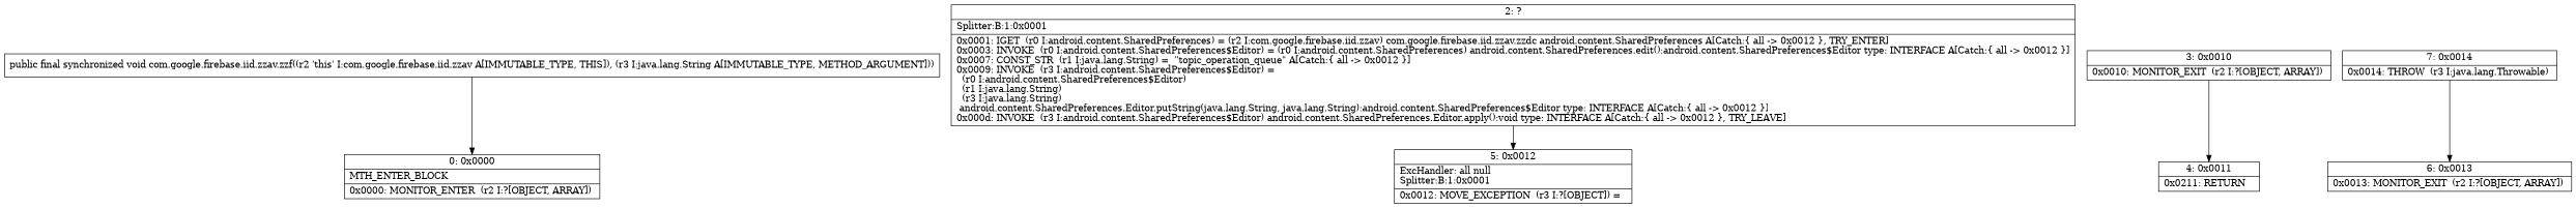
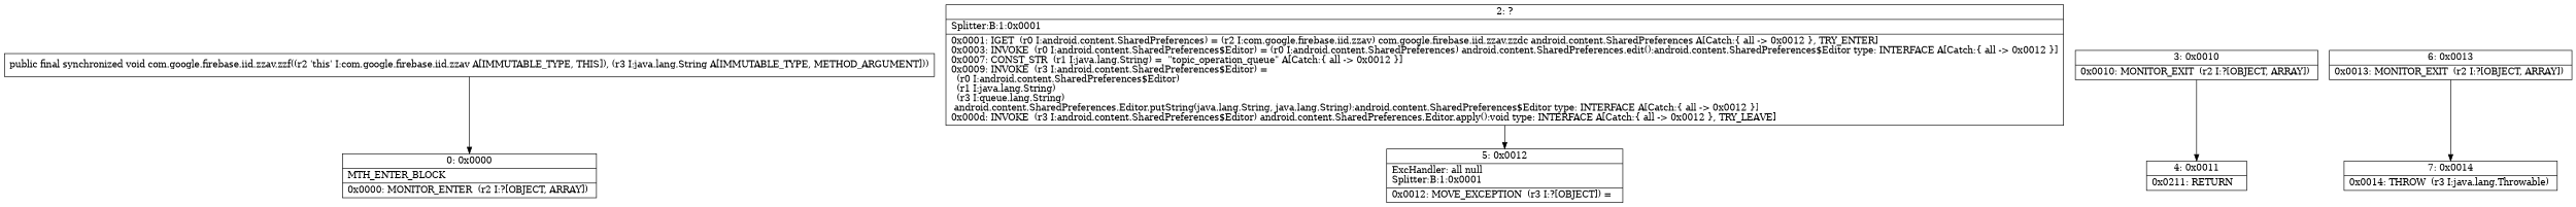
  digraph {
    node [shape=record]
    n1 [label="{0\:\ 0x0000|MTH_ENTER_BLOCK\l|0x0000: MONITOR_ENTER  (r2 I:?[OBJECT, ARRAY]) \l}"]
-   n2 [label="{2\:\ ?|Splitter:B:1:0x0001\l|0x0001: IGET  (r0 I:android.content.SharedPreferences) = (r2 I:com.google.firebase.iid.zzav) com.google.firebase.iid.zzav.zzdc android.content.SharedPreferences A[Catch:\{ all \-\> 0x0012 \}, TRY_ENTER]\l0x0003: INVOKE  (r0 I:android.content.SharedPreferences$Editor) = (r0 I:android.content.SharedPreferences) android.content.SharedPreferences.edit():android.content.SharedPreferences$Editor type: INTERFACE A[Catch:\{ all \-\> 0x0012 \}]\l0x0007: CONST_STR  (r1 I:java.lang.String) =  \"topic_operation_queue\" A[Catch:\{ all \-\> 0x0012 \}]\l0x0009: INVOKE  (r3 I:android.content.SharedPreferences$Editor) = \l  (r0 I:android.content.SharedPreferences$Editor)\l  (r1 I:java.lang.String)\l  (r3 I:java.lang.String)\l android.content.SharedPreferences.Editor.putString(java.lang.String, java.lang.String):android.content.SharedPreferences$Editor type: INTERFACE A[Catch:\{ all \-\> 0x0012 \}]\l0x000d: INVOKE  (r3 I:android.content.SharedPreferences$Editor) android.content.SharedPreferences.Editor.apply():void type: INTERFACE A[Catch:\{ all \-\> 0x0012 \}, TRY_LEAVE]\l}"]
+   n2 [label="{2\:\ ?|Splitter:B:1:0x0001\l|0x0001: IGET  (r0 I:android.content.SharedPreferences) = (r2 I:com.google.firebase.iid.zzav) com.google.firebase.iid.zzav.zzdc android.content.SharedPreferences A[Catch:\{ all \-\> 0x0012 \}, TRY_ENTER]\l0x0003: INVOKE  (r0 I:android.content.SharedPreferences$Editor) = (r0 I:android.content.SharedPreferences) android.content.SharedPreferences.edit():android.content.SharedPreferences$Editor type: INTERFACE A[Catch:\{ all \-\> 0x0012 \}]\l0x0007: CONST_STR  (r1 I:java.lang.String) =  \"topic_operation_queue\" A[Catch:\{ all \-\> 0x0012 \}]\l0x0009: INVOKE  (r3 I:android.content.SharedPreferences$Editor) = \l  (r0 I:android.content.SharedPreferences$Editor)\l  (r1 I:java.lang.String)\l  (r3 I:queue.lang.String)\l android.content.SharedPreferences.Editor.putString(java.lang.String, java.lang.String):android.content.SharedPreferences$Editor type: INTERFACE A[Catch:\{ all \-\> 0x0012 \}]\l0x000d: INVOKE  (r3 I:android.content.SharedPreferences$Editor) android.content.SharedPreferences.Editor.apply():void type: INTERFACE A[Catch:\{ all \-\> 0x0012 \}, TRY_LEAVE]\l}"]
    n3 [label="{5\:\ 0x0012|ExcHandler: all null\lSplitter:B:1:0x0001\l|0x0012: MOVE_EXCEPTION  (r3 I:?[OBJECT]) =  \l}"]
    n4 [label="{3\:\ 0x0010|0x0010: MONITOR_EXIT  (r2 I:?[OBJECT, ARRAY]) \l}"]
    n5 [label="{4\:\ 0x0011|0x0211: RETURN   \l}"]
    n6 [label="{6\:\ 0x0013|0x0013: MONITOR_EXIT  (r2 I:?[OBJECT, ARRAY]) \l}"]
    n7 [label="{7\:\ 0x0014|0x0014: THROW  (r3 I:java.lang.Throwable) \l}"]
    n8 [label="{public final synchronized void com.google.firebase.iid.zzav.zzf((r2 'this' I:com.google.firebase.iid.zzav A[IMMUTABLE_TYPE, THIS]), (r3 I:java.lang.String A[IMMUTABLE_TYPE, METHOD_ARGUMENT])) }"]
    n2 -> n3
    n4 -> n5
-   n7 -> n6
+   n6 -> n7
    n8 -> n1
  }
